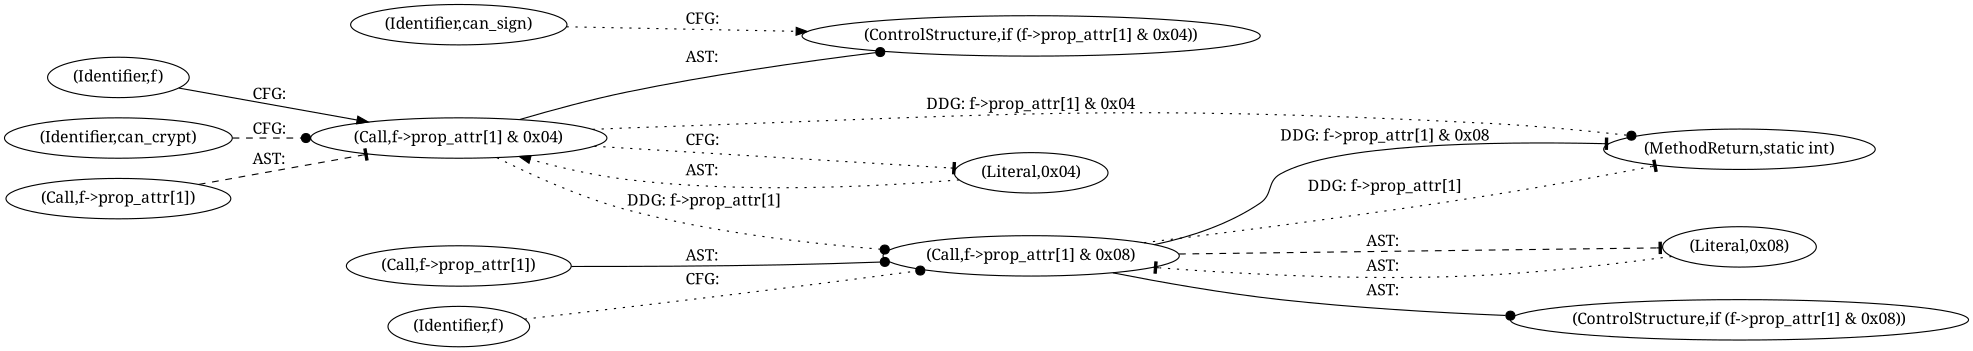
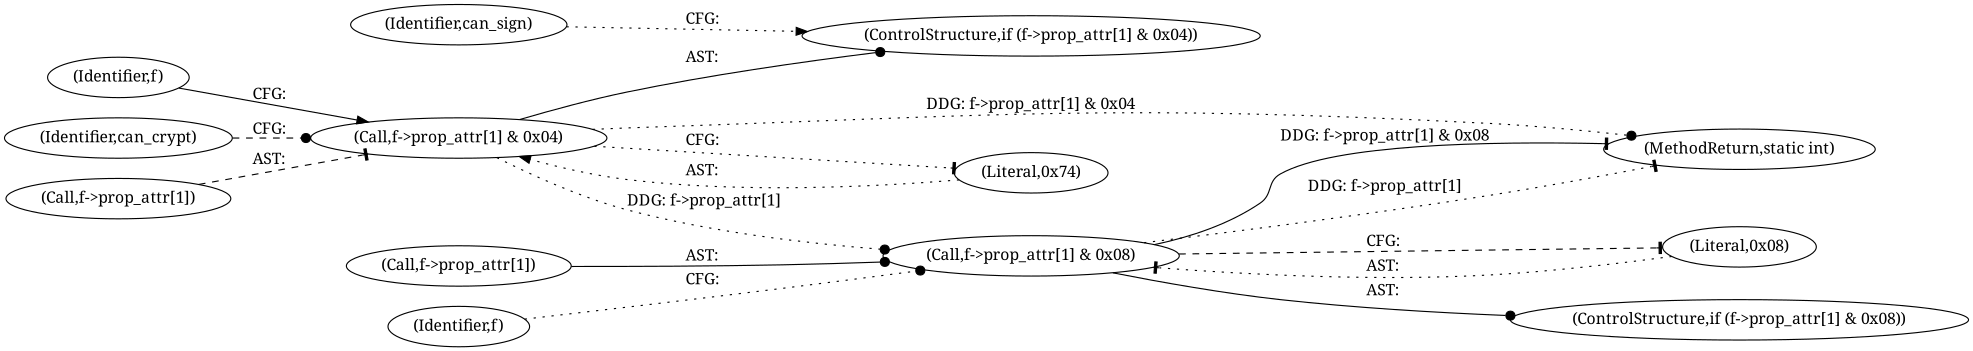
  digraph {
    fontname="Noto Serif"
    rankdir=LR
    node [fontname="Noto Serif"]
    edge [arrowhead=dot fontname="Noto Serif" style=dotted]
    n1 [label="(Call,f->prop_attr[1] & 0x08)"]
    n2 [label="(MethodReturn,static int)"]
    n3 [label="(Literal,0x08)"]
    n4 [label="(ControlStructure,if (f->prop_attr[1] & 0x08))"]
    n5 [label="(Call,f->prop_attr[1] & 0x04)"]
    n6 [label="(ControlStructure,if (f->prop_attr[1] & 0x04))"]
-   n7 [label="(Literal,0x04)"]
+   n7 [label="(Literal,0x74)"]
    n8 [label="(Identifier,f)"]
    n9 [label="(Call,f->prop_attr[1])"]
    n10 [label="(Identifier,f)"]
    n11 [label="(Identifier,can_crypt)"]
    n12 [label="(Call,f->prop_attr[1])"]
    n13 [label="(Identifier,can_sign)"]
    n1 -> n2 [arrowhead=tee label="DDG: f->prop_attr[1] & 0x08" style=solid]
    n1 -> n2 [arrowhead=tee label="DDG: f->prop_attr[1]"]
-   n1 -> n3 [arrowhead=tee label="AST: " style=dashed]
+   n1 -> n3 [arrowhead=tee label="CFG: " style=dashed]
    n1 -> n4 [label="AST: " style=solid]
    n3 -> n1 [arrowhead=tee label="AST: "]
    n5 -> n1 [label="DDG: f->prop_attr[1]"]
    n5 -> n2 [label="DDG: f->prop_attr[1] & 0x04"]
    n5 -> n6 [label="AST: " style=solid]
    n5 -> n7 [arrowhead=tee label="CFG: "]
    n7 -> n5 [arrowhead=normal label="AST: "]
    n8 -> n5 [arrowhead=normal label="CFG: " style=solid]
    n9 -> n1 [label="AST: " style=solid]
    n10 -> n1 [label="CFG: "]
    n11 -> n5 [label="CFG: " style=dashed]
    n12 -> n5 [arrowhead=tee label="AST: " style=dashed]
    n13 -> n6 [arrowhead=normal label="CFG: "]
  }
